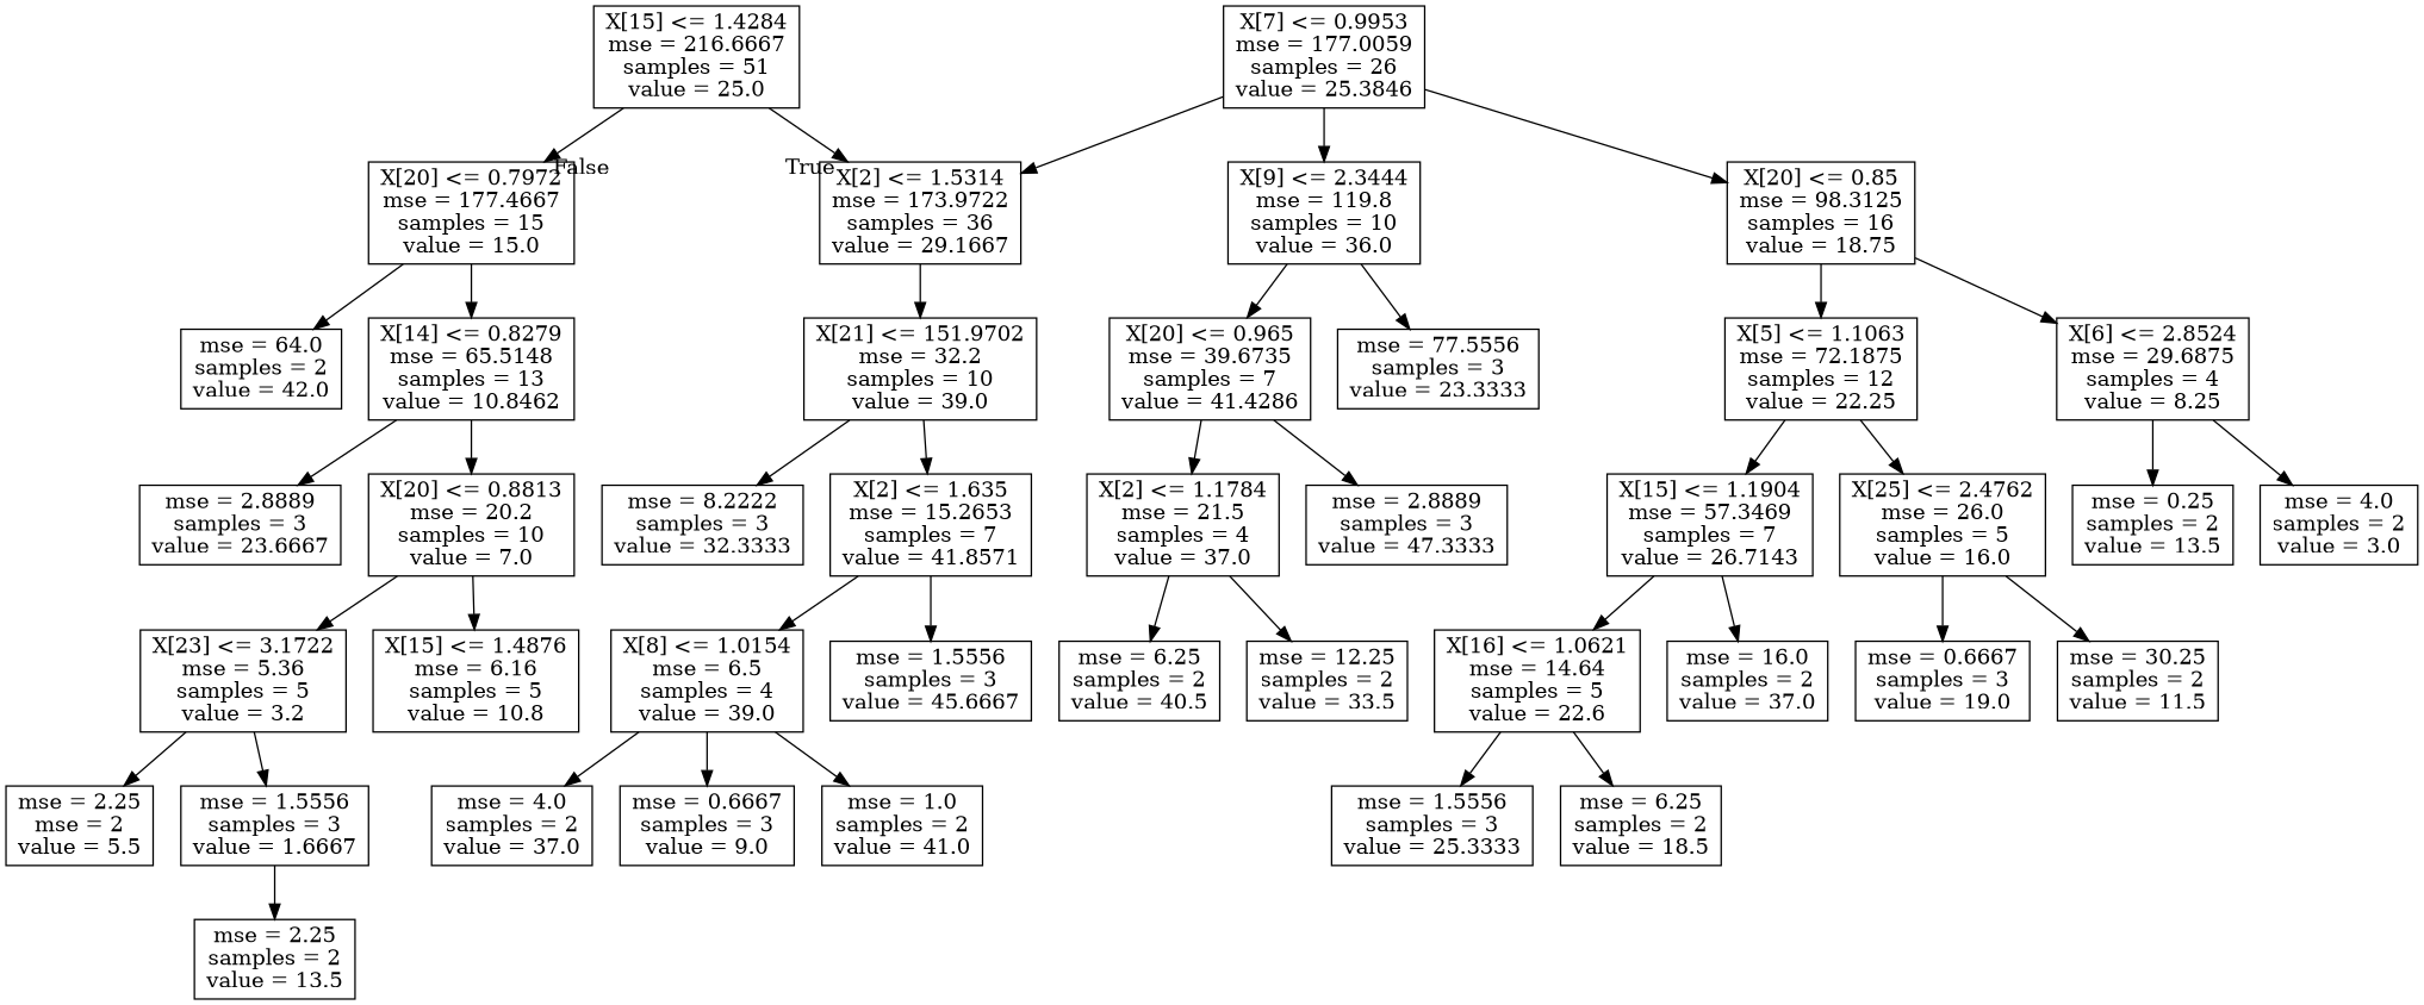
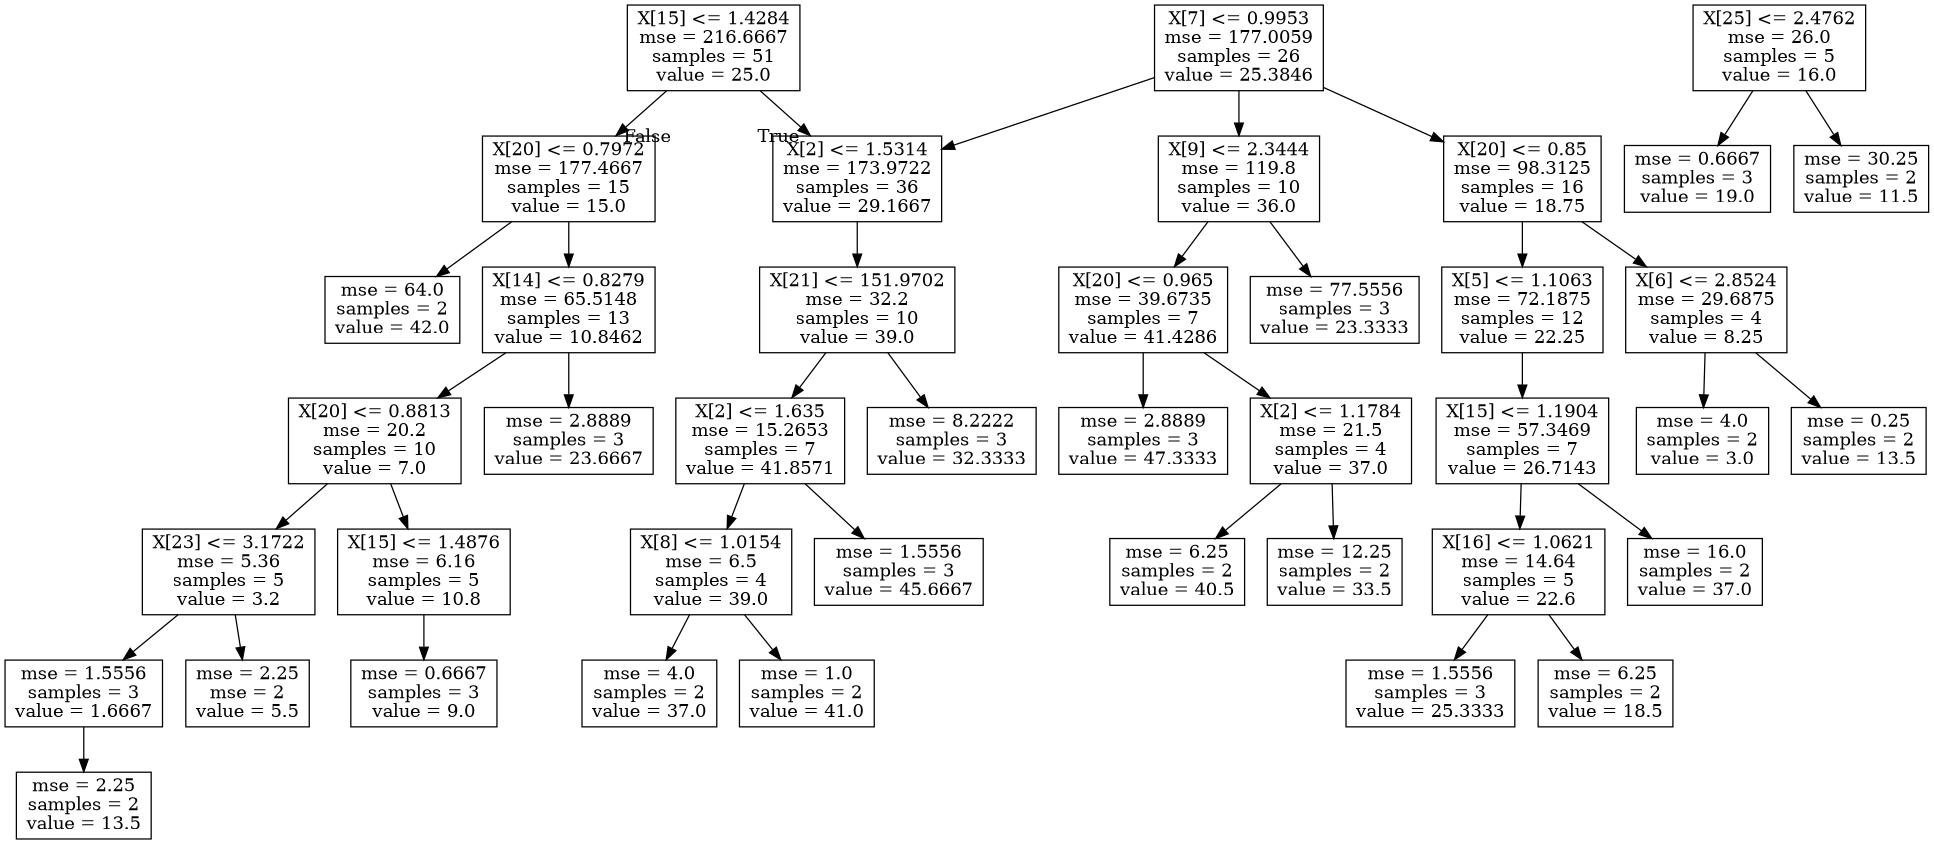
  digraph {
    node [shape=box]
    n1 [label="X[15] <= 1.4284\nmse = 216.6667\nsamples = 51\nvalue = 25.0"]
    n2 [label="X[2] <= 1.5314\nmse = 173.9722\nsamples = 36\nvalue = 29.1667"]
    n3 [label="X[20] <= 0.7972\nmse = 177.4667\nsamples = 15\nvalue = 15.0"]
    n4 [label="X[21] <= 151.9702\nmse = 32.2\nsamples = 10\nvalue = 39.0"]
    n5 [label="mse = 64.0\nsamples = 2\nvalue = 42.0"]
    n6 [label="X[14] <= 0.8279\nmse = 65.5148\nsamples = 13\nvalue = 10.8462"]
    n7 [label="X[7] <= 0.9953\nmse = 177.0059\nsamples = 26\nvalue = 25.3846"]
    n8 [label="X[9] <= 2.3444\nmse = 119.8\nsamples = 10\nvalue = 36.0"]
    n9 [label="X[20] <= 0.85\nmse = 98.3125\nsamples = 16\nvalue = 18.75"]
    n10 [label="mse = 8.2222\nsamples = 3\nvalue = 32.3333"]
    n11 [label="X[2] <= 1.635\nmse = 15.2653\nsamples = 7\nvalue = 41.8571"]
    n12 [label="mse = 77.5556\nsamples = 3\nvalue = 23.3333"]
    n13 [label="X[20] <= 0.965\nmse = 39.6735\nsamples = 7\nvalue = 41.4286"]
    n14 [label="X[6] <= 2.8524\nmse = 29.6875\nsamples = 4\nvalue = 8.25"]
    n15 [label="X[5] <= 1.1063\nmse = 72.1875\nsamples = 12\nvalue = 22.25"]
    n16 [label="X[2] <= 1.1784\nmse = 21.5\nsamples = 4\nvalue = 37.0"]
    n17 [label="mse = 2.8889\nsamples = 3\nvalue = 47.3333"]
    n18 [label="mse = 6.25\nsamples = 2\nvalue = 40.5"]
    n19 [label="mse = 12.25\nsamples = 2\nvalue = 33.5"]
    n20 [label="mse = 0.25\nsamples = 2\nvalue = 13.5"]
    n21 [label="mse = 4.0\nsamples = 2\nvalue = 3.0"]
    n22 [label="X[15] <= 1.1904\nmse = 57.3469\nsamples = 7\nvalue = 26.7143"]
    n23 [label="X[25] <= 2.4762\nmse = 26.0\nsamples = 5\nvalue = 16.0"]
    n24 [label="X[16] <= 1.0621\nmse = 14.64\nsamples = 5\nvalue = 22.6"]
    n25 [label="mse = 16.0\nsamples = 2\nvalue = 37.0"]
    n26 [label="mse = 0.6667\nsamples = 3\nvalue = 19.0"]
    n27 [label="mse = 30.25\nsamples = 2\nvalue = 11.5"]
    n28 [label="mse = 6.25\nsamples = 2\nvalue = 18.5"]
    n29 [label="mse = 1.5556\nsamples = 3\nvalue = 25.3333"]
    n30 [label="X[8] <= 1.0154\nmse = 6.5\nsamples = 4\nvalue = 39.0"]
    n31 [label="mse = 1.5556\nsamples = 3\nvalue = 45.6667"]
    n32 [label="mse = 1.0\nsamples = 2\nvalue = 41.0"]
    n33 [label="mse = 4.0\nsamples = 2\nvalue = 37.0"]
    n34 [label="mse = 2.8889\nsamples = 3\nvalue = 23.6667"]
    n35 [label="X[20] <= 0.8813\nmse = 20.2\nsamples = 10\nvalue = 7.0"]
    n36 [label="X[23] <= 3.1722\nmse = 5.36\nsamples = 5\nvalue = 3.2"]
    n37 [label="X[15] <= 1.4876\nmse = 6.16\nsamples = 5\nvalue = 10.8"]
    n38 [label="mse = 2.25\nmse = 2\nvalue = 5.5"]
    n39 [label="mse = 1.5556\nsamples = 3\nvalue = 1.6667"]
    n40 [label="mse = 0.6667\nsamples = 3\nvalue = 9.0"]
    n41 [label="mse = 2.25\nsamples = 2\nvalue = 13.5"]
    n1 -> n2 [headlabel=True labelangle=45 labeldistance=2.5]
    n1 -> n3 [headlabel=False labelangle=-45 labeldistance=2.5]
    n2 -> n4
    n3 -> n5
    n3 -> n6
    n4 -> n10
    n4 -> n11
    n6 -> n34
    n6 -> n35
    n7 -> n2
    n7 -> n8
    n7 -> n9
    n8 -> n12
    n8 -> n13
    n9 -> n14
    n9 -> n15
    n11 -> n30
    n11 -> n31
    n13 -> n16
    n13 -> n17
    n14 -> n20
    n14 -> n21
    n15 -> n22
-   n15 -> n23
    n16 -> n18
    n16 -> n19
    n22 -> n24
    n22 -> n25
    n23 -> n26
    n23 -> n27
    n24 -> n28
    n24 -> n29
    n30 -> n32
    n30 -> n33
    n35 -> n36
    n35 -> n37
    n36 -> n38
    n36 -> n39
-   n30 -> n40
+   n37 -> n40
    n39 -> n41
  }
